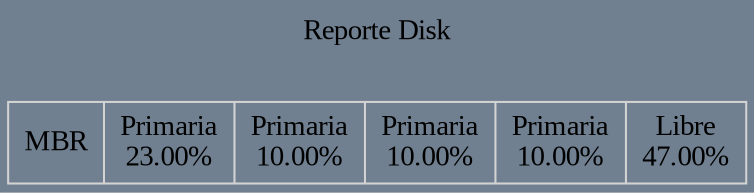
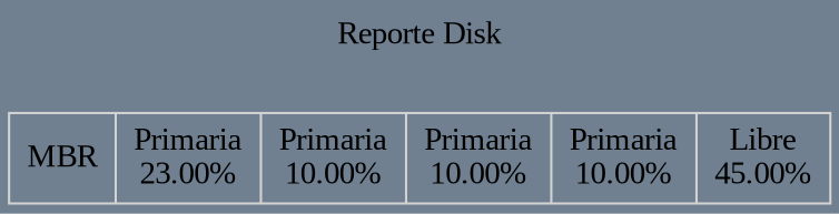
  digraph {
    bgcolor=slategrey
    label=" Reporte Disk "
    labelloc=t
    fontname="Liberation Serif"
-   n1 [color=lightgrey label="MBR|Primaria\n23.00%\n|Primaria\n10.00%\n|Primaria\n10.00%\n|Primaria\n10.00%\n|Libre\n47.00%\n" shape=record fontname="Liberation Serif"]
+   n1 [color=lightgrey label="MBR|Primaria\n23.00%\n|Primaria\n10.00%\n|Primaria\n10.00%\n|Primaria\n10.00%\n|Libre\n45.00%\n" shape=record fontname="Liberation Serif"]
  }
